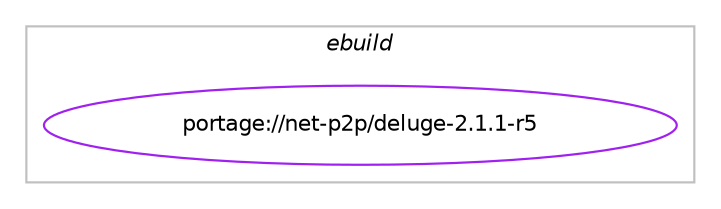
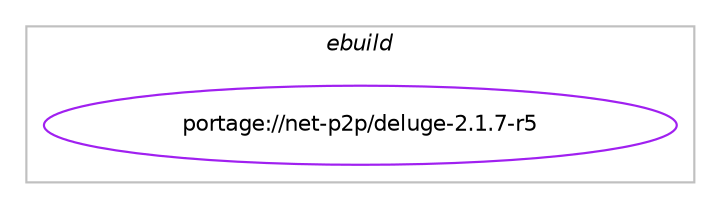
  digraph {
    compound=true
    concentrate=true
    fontname=Helvetica
    fontsize=10
    newrank=true
    rankdir=LR
    ranksep=1.5
-   n1 [color=purple fontname=Helvetica fontsize=10 label="portage://net-p2p/deluge-2.1.1-r5" width=4]
+   n1 [color=purple fontname=Helvetica fontsize=10 label="portage://net-p2p/deluge-2.1.7-r5" width=4]
    subgraph cluster_1 {
      color=gray
      label=<<i>ebuild</i>>
      n1
    }
    subgraph cluster_2 {
      color=gray
      label=<<i>dependencies</i>>
      subgraph cluster_3 {
        color=gray
        fillcolor="#eeeeee"
        label=<<i>compile</i>>
        style=filled
      }
      subgraph cluster_4 {
        color=gray
        fillcolor="#eeeeee"
        label=<<i>compile and run</i>>
        style=filled
      }
      subgraph cluster_5 {
        color=gray
        fillcolor="#eeeeee"
        label=<<i>run</i>>
        style=filled
      }
    }
    subgraph cluster_6 {
      color=gray
      label=<<i>candidates</i>>
      rank=same
    }
  }
